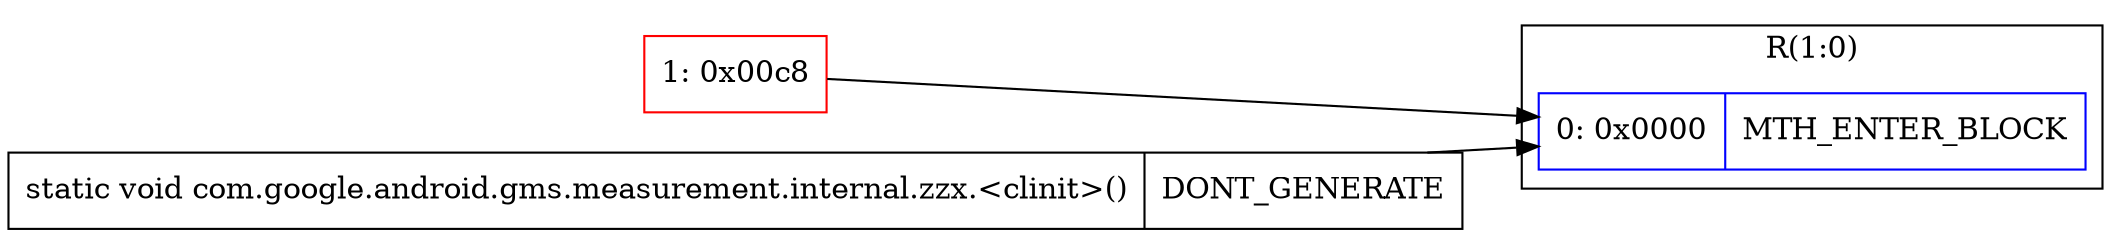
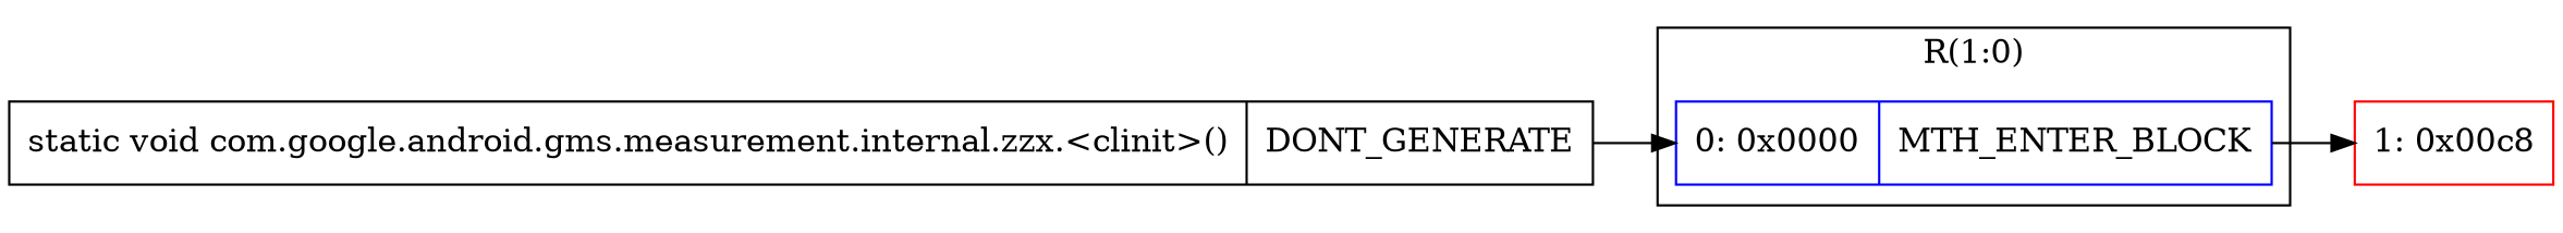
  digraph {
    rankdir=LR
    node [shape=record]
    n1 [color=blue label="{0\:\ 0x0000|MTH_ENTER_BLOCK\l}"]
    n2 [color=red label="{1\:\ 0x00c8}"]
    n3 [label="{static void com.google.android.gms.measurement.internal.zzx.\<clinit\>()  | DONT_GENERATE\l}"]
    subgraph cluster_1 {
      label="R(1:0)"
      n1
    }
-   n2 -> n1
+   n1 -> n2
    n3 -> n1
  }
